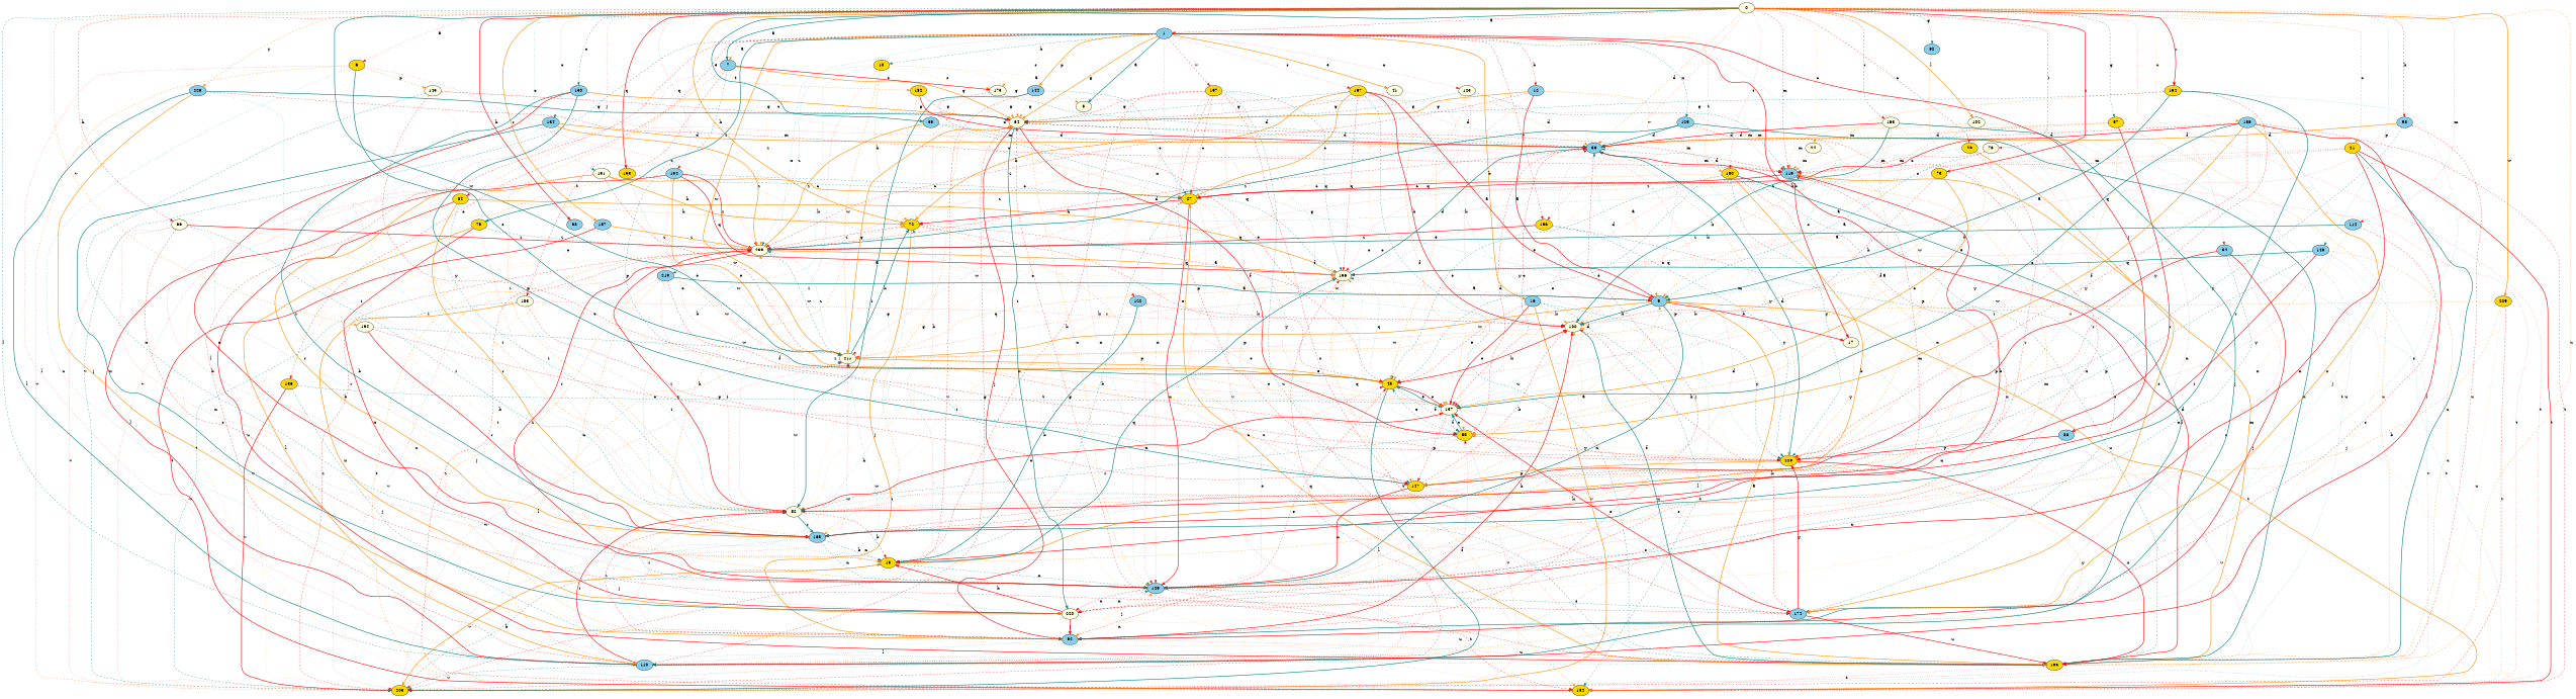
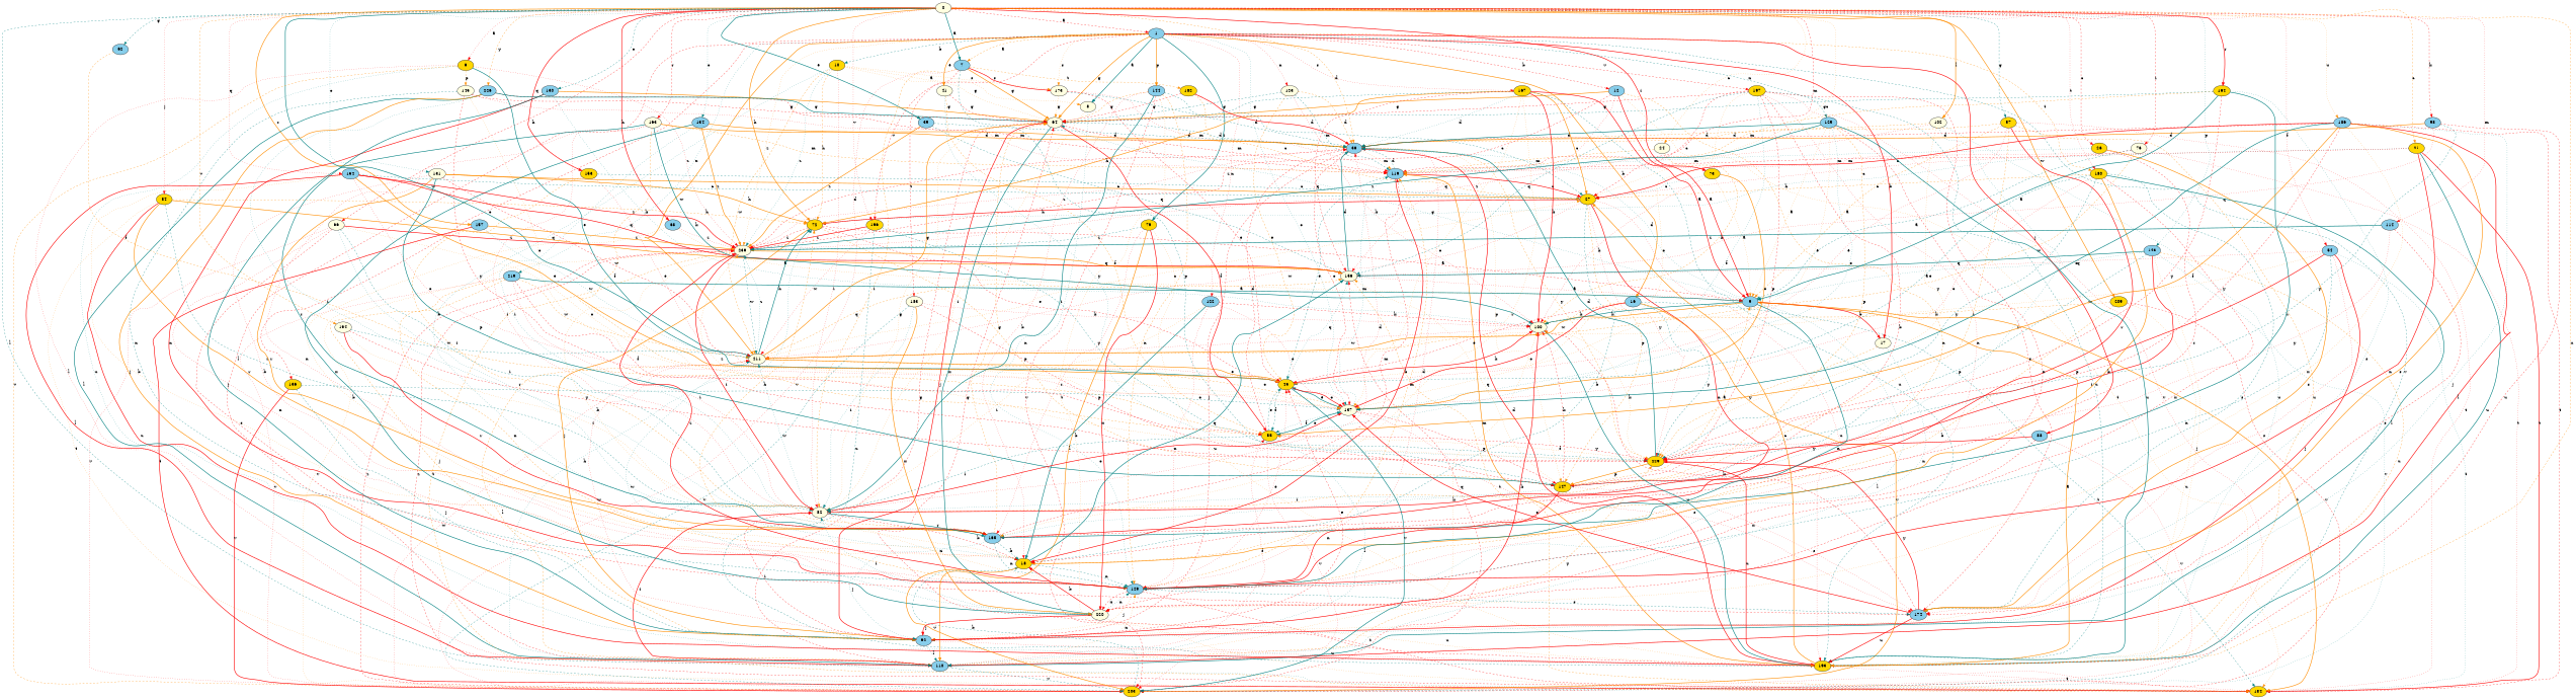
  strict digraph {
    node [fillcolor=skyblue style=filled]
    edge [color=red style=dashed]
    0 [fillcolor=lightyellow]
    1
    6 [fillcolor=gold]
    7
    21 [fillcolor=gold]
    24 [fillcolor=lightyellow]
    26 [fillcolor=gold]
    27 [fillcolor=gold]
    36
    39
    54
    57 [fillcolor=gold]
    62
    66 [fillcolor=lightyellow]
    68
    72 [fillcolor=gold]
    73 [fillcolor=gold]
    76 [fillcolor=lightyellow]
    84 [fillcolor=gold]
    98
    102 [fillcolor=lightyellow]
    110
    114
    119
    130
    131 [fillcolor=lightyellow]
    134
    143
    153 [fillcolor=gold]
    154
    157
    163 [fillcolor=lightyellow]
    164 [fillcolor=gold]
    180 [fillcolor=gold]
    186
    193 [fillcolor=gold]
    194 [fillcolor=lightyellow]
    196 [fillcolor=gold]
    209 [fillcolor=gold]
    211 [fillcolor=lightyellow]
    226
    8 [fillcolor=lightyellow]
    10 [fillcolor=gold]
    12
    16
    17 [fillcolor=lightyellow]
    41 [fillcolor=lightyellow]
    64 [fillcolor=lightyellow]
    79 [fillcolor=gold]
    88
    122
    123 [fillcolor=lightyellow]
    125
    136 [fillcolor=gold]
    137 [fillcolor=lightyellow]
    144
    167 [fillcolor=gold]
    173 [fillcolor=lightyellow]
    197 [fillcolor=gold]
    203 [fillcolor=gold]
    219
    239 [fillcolor=lightyellow]
    45 [fillcolor=gold]
    145 [fillcolor=lightyellow]
    82 [fillcolor=lightyellow]
    147 [fillcolor=gold]
    182 [fillcolor=gold]
    183 [fillcolor=lightyellow]
    129
    184 [fillcolor=gold]
    100 [fillcolor=lightyellow]
    165
    174
    18 [fillcolor=gold]
    229 [fillcolor=gold]
    92
    156 [fillcolor=lightyellow]
    9
    55 [fillcolor=gold]
    220 [fillcolor=lightyellow]
    0 -> 1 [label=a]
    0 -> 6 [label=a style=dotted]
    0 -> 7 [color=teal label=a style=bold]
    0 -> 21 [color=darkorange label=c]
    0 -> 24 [color=darkorange label=c style=dotted]
    0 -> 26 [label=c]
    0 -> 27 [color=darkorange label=c style=dotted]
    0 -> 36 [color=darkorange label=d]
    0 -> 39 [color=teal label=e style=bold]
    0 -> 54 [label=f style=dotted]
    0 -> 57 [color=teal label=g]
    0 -> 62 [color=teal label=g]
    0 -> 66 [label=h]
    0 -> 68 [label=h style=bold]
    0 -> 72 [color=darkorange label=h style=bold]
    0 -> 73 [label=i style=bold]
    0 -> 76 [label=i]
    0 -> 84 [label=j style=dotted]
    0 -> 98 [label=k]
    0 -> 102 [color=darkorange label=l style=bold]
    0 -> 110 [color=teal label=l]
    0 -> 114 [label=m style=dotted]
    0 -> 119 [label=m]
    0 -> 130 [color=teal label=o]
    0 -> 131 [color=teal label=o style=dotted]
    0 -> 134 [color=teal label=o style=dotted]
    0 -> 143 [color=teal label=p style=dotted]
    0 -> 153 [label=q style=bold]
    0 -> 154 [label=q style=dotted]
    0 -> 157 [color=darkorange label=r style=bold]
    0 -> 163 [label=r]
    0 -> 164 [label=r style=bold]
    0 -> 180 [label=t style=dotted]
    0 -> 186 [color=darkorange label=u style=dotted]
    0 -> 193 [color=darkorange label=u]
    0 -> 194 [color=darkorange label=v]
    0 -> 196 [label=v style=dotted]
    0 -> 209 [color=darkorange label=w style=bold]
    0 -> 211 [color=teal label=w style=bold]
    0 -> 226 [color=darkorange label=y]
    1 -> 7 [color=darkorange label=a]
    1 -> 110 [label=l]
    1 -> 180 [color=darkorange label=t]
    1 -> 196 [label=v]
    1 -> 211 [color=darkorange label=w style=bold]
    1 -> 8 [color=teal label=a style=bold]
    1 -> 10 [color=teal label=b]
    1 -> 12 [label=b]
    1 -> 16 [color=darkorange label=b style=bold]
    1 -> 17 [label=b style=bold]
    1 -> 41 [color=darkorange label=e style=bold]
    1 -> 64 [color=darkorange label=g style=bold]
    1 -> 79 [color=teal label=i style=bold]
    1 -> 88 [label=j style=bold]
    1 -> 122 [label=n style=dotted]
    1 -> 123 [label=n style=dotted]
    1 -> 125 [color=teal label=n]
    1 -> 136 [label=o]
    1 -> 137 [color=teal label=o style=dotted]
    1 -> 144 [color=darkorange label=p style=bold]
    1 -> 167 [label=s style=dotted]
    1 -> 173 [color=darkorange label=s style=dotted]
    1 -> 197 [label=v]
    1 -> 203 [color=teal label=v]
    1 -> 219 [color=teal label=x style=dotted]
    1 -> 239 [color=darkorange label=z style=dotted]
    6 -> 110 [label=l style=dotted]
    6 -> 193 [color=teal label=u style=dotted]
    6 -> 203 [color=darkorange label=v]
    6 -> 239 [label=z style=dotted]
    6 -> 45 [color=teal label=e style=bold]
    6 -> 145 [color=darkorange label=p]
    7 -> 64 [color=darkorange label=g style=bold]
    7 -> 173 [label=s style=bold]
    7 -> 203 [label=v style=dotted]
    7 -> 82 [color=darkorange label=i]
    7 -> 147 [color=teal label=p]
    7 -> 182 [color=darkorange label=t]
    7 -> 183 [label=t]
    21 -> 27 [label=c style=dotted]
    21 -> 72 [color=teal label=h style=dotted]
    21 -> 119 [label=m style=dotted]
    21 -> 193 [color=teal label=u style=bold]
    21 -> 129 [label=n style=bold]
    21 -> 184 [label=t style=bold]
    24 -> 119 [color=darkorange label=m]
    24 -> 100 [color=darkorange label=k]
    26 -> 119 [color=teal label=m style=dotted]
    26 -> 165 [label=r]
    26 -> 174 [color=darkorange label=s style=bold]
    27 -> 72 [label=h style=bold]
    27 -> 193 [label=u style=dotted]
    27 -> 211 [label=w style=dotted]
    27 -> 147 [color=darkorange label=p]
    27 -> 129 [label=n style=bold]
    27 -> 18 [color=teal label=b]
    27 -> 229 [label=y style=dotted]
    36 -> 119 [color=darkorange label=m style=dotted]
    36 -> 137 [label=o]
    36 -> 239 [label=z style=dotted]
    36 -> 147 [color=darkorange label=p style=dotted]
    36 -> 229 [color=darkorange label=y]
    36 -> 92 [label=j]
    39 -> 36 [color=teal label=d]
    39 -> 239 [color=darkorange label=z style=bold]
    39 -> 156 [color=teal label=q]
    54 -> 211 [color=darkorange label=w style=dotted]
    54 -> 147 [label=p style=bold]
    54 -> 129 [color=teal label=n]
    54 -> 184 [color=teal label=t style=dotted]
    54 -> 174 [label=s style=dotted]
    54 -> 92 [label=j style=bold]
    54 -> 156 [label=q style=dotted]
    57 -> 36 [color=darkorange label=d]
    57 -> 193 [color=darkorange label=u]
    57 -> 45 [label=e style=dotted]
    57 -> 82 [color=darkorange label=i]
    57 -> 184 [label=t style=dotted]
    57 -> 165 [label=r style=bold]
    57 -> 9 [color=darkorange label=a]
    62 -> 55 [color=darkorange label=f]
    66 -> 137 [color=darkorange label=o style=dotted]
    66 -> 203 [label=v style=dotted]
    66 -> 239 [label=z style=bold]
    66 -> 82 [color=teal label=i]
    66 -> 129 [label=n style=dotted]
    66 -> 165 [color=teal label=r style=dotted]
    66 -> 174 [label=s]
    68 -> 239 [label=z style=dotted]
    68 -> 18 [color=darkorange label=b style=dotted]
    68 -> 9 [color=darkorange label=a style=dotted]
    72 -> 239 [label=z]
    72 -> 45 [label=e]
    72 -> 147 [color=darkorange label=p]
    72 -> 92 [color=darkorange label=j style=bold]
    72 -> 9 [label=a]
    73 -> 27 [color=teal label=c style=dotted]
    73 -> 137 [color=darkorange label=o style=bold]
-   73 -> 100 [label=k]
+   73 -> 100 [label=k style=dotted]
    73 -> 9 [color=darkorange label=a style=dotted]
    76 -> 119 [label=m]
    76 -> 211 [color=darkorange label=w]
    76 -> 184 [label=t style=dotted]
    76 -> 9 [color=teal label=a]
    84 -> 72 [color=darkorange label=h]
    84 -> 193 [label=u style=bold]
    84 -> 82 [color=teal label=i]
    84 -> 184 [color=darkorange label=t style=dotted]
    84 -> 165 [color=darkorange label=r style=bold]
    84 -> 156 [color=darkorange label=q style=bold]
    98 -> 36 [color=darkorange label=d style=bold]
    98 -> 193 [label=u]
    98 -> 229 [color=teal label=y]
    98 -> 156 [label=q style=dotted]
    102 -> 36 [color=darkorange label=d]
    102 -> 193 [color=teal label=u style=dotted]
    102 -> 239 [label=z style=dotted]
    102 -> 165 [color=teal label=r style=dotted]
    102 -> 229 [color=darkorange label=y style=dotted]
    110 -> 64 [label=g]
    110 -> 203 [color=teal label=v]
    110 -> 82 [label=i style=bold]
    110 -> 129 [color=darkorange label=n style=dotted]
    110 -> 100 [color=darkorange label=k style=dotted]
    110 -> 229 [color=darkorange label=y]
    110 -> 55 [label=f style=dotted]
    114 -> 239 [color=teal label=z style=bold]
    114 -> 174 [label=s]
    114 -> 229 [label=y style=dotted]
    119 -> 27 [label=c style=bold]
    119 -> 36 [color=teal label=d]
    119 -> 45 [color=teal label=e]
    119 -> 18 [label=b style=bold]
    130 -> 64 [color=darkorange label=g style=bold]
-   130 -> 147 [color=teal label=p style=bold]
+   131 -> 147 [color=teal label=p style=bold]
    130 -> 129 [label=n style=bold]
    130 -> 100 [color=teal label=k style=dotted]
    130 -> 165 [color=teal label=r style=bold]
    131 -> 27 [color=darkorange label=c style=bold]
    131 -> 72 [color=darkorange label=h style=bold]
    131 -> 211 [label=w]
    131 -> 165 [color=darkorange label=r style=bold]
    131 -> 18 [label=b style=dotted]
    134 -> 36 [color=darkorange label=d style=bold]
    134 -> 239 [color=darkorange label=z style=bold]
    134 -> 82 [color=teal label=i style=dotted]
    134 -> 220 [color=teal label=x style=bold]
    143 -> 193 [color=darkorange label=u]
    143 -> 203 [color=teal label=v style=dotted]
    143 -> 82 [label=i style=bold]
    143 -> 147 [color=teal label=p]
    143 -> 92 [color=darkorange label=j style=dotted]
    143 -> 156 [color=teal label=q style=bold]
    143 -> 9 [color=teal label=a style=dotted]
    153 -> 27 [color=teal label=c]
    153 -> 45 [label=e style=dotted]
    153 -> 82 [color=darkorange label=i]
    154 -> 27 [color=teal label=c]
    154 -> 110 [label=l style=bold]
    154 -> 137 [label=o style=dotted]
    154 -> 239 [label=z style=bold]
    154 -> 45 [color=darkorange label=e style=bold]
    154 -> 18 [color=darkorange label=b style=dotted]
    154 -> 156 [label=q style=bold]
    157 -> 211 [color=teal label=w style=dotted]
    157 -> 239 [color=darkorange label=z style=bold]
    157 -> 184 [label=t style=bold]
-   163 -> 36 [label=d style=bold]
+   163 -> 36 [color=darkorange label=d style=bold]
    163 -> 119 [color=darkorange label=m]
    163 -> 82 [label=i style=dotted]
    163 -> 129 [label=n style=dotted]
    163 -> 100 [color=teal label=k style=bold]
    163 -> 92 [color=teal label=j style=bold]
    163 -> 55 [color=darkorange label=f]
    164 -> 119 [color=darkorange label=m]
    164 -> 64 [color=teal label=g]
    164 -> 165 [color=teal label=r style=bold]
    164 -> 174 [color=teal label=s style=dotted]
    164 -> 229 [label=y]
    164 -> 9 [color=teal label=a style=bold]
    180 -> 27 [color=darkorange label=c]
    180 -> 110 [color=teal label=l style=bold]
    180 -> 137 [label=o style=dotted]
    180 -> 45 [color=teal label=e]
    180 -> 174 [color=teal label=s]
    180 -> 18 [color=darkorange label=b style=bold]
    180 -> 229 [color=teal label=y]
    180 -> 220 [label=x]
    186 -> 27 [label=c style=bold]
    186 -> 36 [label=d]
    186 -> 110 [label=l style=bold]
    186 -> 137 [color=teal label=o style=bold]
    186 -> 184 [label=t]
    186 -> 174 [color=darkorange label=s style=bold]
    186 -> 229 [label=y]
    186 -> 92 [color=teal label=j style=dotted]
    186 -> 55 [color=darkorange label=f style=bold]
    186 -> 220 [color=darkorange label=x style=dotted]
    193 -> 27 [color=darkorange label=c style=bold]
    193 -> 36 [label=d style=bold]
    193 -> 119 [color=darkorange label=m style=bold]
    193 -> 64 [label=g]
    193 -> 184 [label=t style=dotted]
    193 -> 9 [color=darkorange label=a style=bold]
    194 -> 211 [color=teal label=w]
    194 -> 82 [color=darkorange label=i style=dotted]
    194 -> 165 [label=r style=bold]
    194 -> 229 [label=y]
    196 -> 193 [color=teal label=u]
    196 -> 211 [label=w style=dotted]
    196 -> 239 [label=z style=bold]
    196 -> 229 [color=teal label=y]
    209 -> 193 [color=darkorange label=u style=dotted]
    209 -> 203 [label=v]
    209 -> 100 [color=darkorange label=k]
    209 -> 18 [color=darkorange label=b]
    211 -> 27 [color=darkorange label=c style=dotted]
    211 -> 72 [color=teal label=h style=bold]
    211 -> 110 [color=darkorange label=l]
    211 -> 64 [color=darkorange label=g style=bold]
    211 -> 137 [color=darkorange label=o]
    211 -> 239 [color=teal label=z style=dotted]
    211 -> 45 [color=darkorange label=e style=bold]
    211 -> 156 [color=darkorange label=q]
    226 -> 110 [color=teal label=l style=bold]
    226 -> 119 [label=m]
    226 -> 64 [color=teal label=g style=bold]
    226 -> 82 [color=teal label=i style=dotted]
    226 -> 92 [color=darkorange label=j style=bold]
    8 -> 82 [color=darkorange label=i style=dotted]
    8 -> 129 [color=teal label=n style=dotted]
    10 -> 72 [color=darkorange label=h]
    10 -> 211 [color=darkorange label=w]
    10 -> 8 [color=darkorange label=a style=dotted]
    10 -> 64 [color=darkorange label=g style=dotted]
    10 -> 173 [color=darkorange label=s style=dotted]
    10 -> 239 [color=teal label=z style=dotted]
    10 -> 82 [label=i style=dotted]
    10 -> 18 [color=teal label=b style=dotted]
    12 -> 64 [color=darkorange label=g style=bold]
    12 -> 239 [label=z]
    12 -> 129 [color=darkorange label=n]
    12 -> 184 [color=darkorange label=t style=dotted]
    12 -> 156 [label=q style=dotted]
    12 -> 9 [label=a style=bold]
    16 -> 137 [label=o style=bold]
    16 -> 203 [color=darkorange label=v style=bold]
    16 -> 45 [label=e]
    16 -> 184 [color=teal label=t]
    16 -> 100 [color=darkorange label=k]
    16 -> 229 [color=teal label=y]
    17 -> 129 [color=teal label=n style=dotted]
    17 -> 229 [color=darkorange label=y]
    41 -> 64 [label=g]
    41 -> 229 [color=teal label=y style=dotted]
    41 -> 55 [color=darkorange label=f]
    64 -> 36 [color=teal label=d]
    64 -> 119 [label=m]
    64 -> 92 [label=j style=bold]
    64 -> 55 [label=f style=bold]
    64 -> 220 [color=teal label=x style=bold]
    79 -> 110 [color=darkorange label=l style=bold]
    79 -> 193 [color=darkorange label=u style=dotted]
    79 -> 239 [color=teal label=z]
    79 -> 165 [label=r style=dotted]
    79 -> 220 [label=x style=bold]
    88 -> 203 [label=v style=dotted]
    88 -> 229 [label=y style=bold]
    88 -> 220 [label=x]
    122 -> 137 [label=o style=dotted]
    122 -> 82 [color=darkorange label=i style=dotted]
    122 -> 129 [label=n style=dotted]
    122 -> 100 [label=k]
    122 -> 18 [color=teal label=b style=bold]
    123 -> 36 [color=darkorange label=d]
    123 -> 119 [color=teal label=m]
    123 -> 64 [color=teal label=g]
    123 -> 45 [color=darkorange label=e]
    123 -> 100 [label=k style=dotted]
    125 -> 36 [color=teal label=d style=bold]
    125 -> 193 [color=teal label=u style=bold]
    125 -> 137 [color=teal label=o style=dotted]
    125 -> 239 [color=teal label=z style=bold]
    125 -> 45 [color=darkorange label=e style=dotted]
    125 -> 147 [color=darkorange label=p]
    125 -> 9 [color=darkorange label=a style=dotted]
    125 -> 220 [label=x]
    136 -> 137 [color=teal label=o]
    136 -> 203 [label=v style=bold]
    136 -> 92 [color=teal label=j]
    137 -> 119 [color=teal label=m style=dotted]
    137 -> 45 [color=teal label=e style=bold]
    137 -> 147 [label=p]
    137 -> 174 [label=s style=dotted]
    137 -> 55 [color=teal label=f style=dotted]
    144 -> 27 [color=teal label=c]
    144 -> 64 [color=darkorange label=g]
    144 -> 203 [label=v]
    144 -> 82 [color=teal label=i style=bold]
    144 -> 129 [color=darkorange label=n]
    144 -> 184 [color=darkorange label=t style=dotted]
    144 -> 18 [label=b style=dotted]
    167 -> 27 [color=darkorange label=c style=bold]
    167 -> 36 [color=teal label=d style=dotted]
    167 -> 72 [color=darkorange label=h style=bold]
    167 -> 193 [color=teal label=u]
    167 -> 64 [color=teal label=g]
    167 -> 137 [color=darkorange label=o style=dotted]
    167 -> 100 [label=k style=bold]
    167 -> 165 [color=darkorange label=r style=dotted]
    167 -> 156 [label=q]
    167 -> 9 [label=a style=bold]
    173 -> 36 [color=teal label=d]
    173 -> 119 [label=m style=dotted]
    173 -> 64 [color=darkorange label=g style=dotted]
    173 -> 45 [label=e]
    197 -> 27 [label=c]
    197 -> 193 [color=teal label=u]
    197 -> 64 [label=g]
    197 -> 137 [color=darkorange label=o style=dotted]
    197 -> 203 [label=v style=dotted]
    197 -> 147 [label=p]
    197 -> 129 [label=n style=dotted]
    197 -> 174 [label=s]
    197 -> 18 [label=b]
    197 -> 156 [color=teal label=q]
    197 -> 55 [color=teal label=f style=dotted]
    203 -> 211 [label=w style=dotted]
    203 -> 239 [label=z]
    203 -> 18 [color=teal label=b]
    203 -> 156 [label=q]
    219 -> 211 [color=darkorange label=w]
    219 -> 203 [label=v style=dotted]
    219 -> 82 [label=i style=dotted]
    219 -> 129 [color=darkorange label=n]
    219 -> 92 [color=darkorange label=j]
    219 -> 9 [color=teal label=a style=bold]
    219 -> 55 [label=f]
    239 -> 36 [label=d]
    239 -> 211 [color=teal label=w]
    239 -> 203 [color=darkorange label=v style=dotted]
    239 -> 82 [label=i style=bold]
    239 -> 184 [color=darkorange label=t]
    239 -> 18 [color=darkorange label=b style=dotted]
    239 -> 156 [color=darkorange label=q style=bold]
    45 -> 137 [label=o style=bold]
    45 -> 203 [color=teal label=v style=bold]
    45 -> 100 [label=k style=bold]
    45 -> 156 [color=teal label=q style=dotted]
    45 -> 55 [color=teal label=f]
    145 -> 119 [label=m style=dotted]
    145 -> 64 [label=g]
    145 -> 137 [color=darkorange label=o style=dotted]
    145 -> 129 [color=teal label=n]
    145 -> 229 [label=y]
    82 -> 36 [label=d style=dotted]
    82 -> 211 [color=teal label=w style=dotted]
    82 -> 64 [color=darkorange label=g style=dotted]
    82 -> 137 [label=o style=bold]
    82 -> 129 [color=darkorange label=n style=dotted]
    82 -> 165 [color=teal label=r style=bold]
    82 -> 18 [label=b]
    147 -> 82 [color=teal label=i style=dotted]
    147 -> 129 [label=n style=bold]
    147 -> 100 [label=k]
    147 -> 174 [label=s style=dotted]
    147 -> 156 [color=darkorange label=q style=dotted]
    147 -> 9 [color=darkorange label=a]
    182 -> 27 [color=darkorange label=c]
    182 -> 36 [label=d style=bold]
    182 -> 64 [label=g]
    183 -> 203 [color=teal label=v]
    183 -> 82 [color=teal label=i style=dotted]
    183 -> 147 [label=p]
    183 -> 100 [label=k style=dotted]
    183 -> 220 [color=darkorange label=x style=bold]
    129 -> 36 [label=d style=dotted]
    129 -> 119 [color=darkorange label=m]
    129 -> 239 [label=z style=bold]
    129 -> 45 [label=e style=dotted]
    129 -> 184 [label=t]
    129 -> 174 [color=teal label=s]
    129 -> 92 [color=darkorange label=j style=dotted]
    129 -> 220 [label=x]
    184 -> 72 [color=teal label=h style=dotted]
    184 -> 239 [label=z]
    100 -> 193 [color=teal label=u style=bold]
    100 -> 211 [label=w style=dotted]
    165 -> 72 [color=darkorange label=h]
    165 -> 119 [label=m]
    165 -> 64 [color=darkorange label=g]
    165 -> 129 [color=teal label=n]
    165 -> 18 [color=teal label=b]
    165 -> 92 [color=teal label=j style=dotted]
    174 -> 193 [label=u style=bold]
    174 -> 137 [label=o style=bold]
    174 -> 100 [label=k]
    174 -> 229 [label=y style=bold]
    18 -> 203 [color=darkorange label=v style=bold]
    18 -> 129 [color=teal label=n]
    18 -> 156 [color=teal label=q style=bold]
    229 -> 36 [color=teal label=d style=bold]
    229 -> 193 [label=u style=bold]
    229 -> 239 [color=darkorange label=z style=dotted]
    229 -> 147 [color=darkorange label=p style=bold]
    229 -> 100 [color=darkorange label=k style=dotted]
    229 -> 55 [color=darkorange label=f style=dotted]
    92 -> 110 [color=teal label=l style=dotted]
    92 -> 193 [label=u style=dotted]
    92 -> 211 [label=w style=dotted]
    92 -> 45 [label=e]
    92 -> 82 [label=i]
    92 -> 100 [label=k style=bold]
    156 -> 36 [color=teal label=d style=bold]
    156 -> 184 [color=darkorange label=t]
    156 -> 9 [label=a style=dotted]
    9 -> 36 [color=teal label=d style=dotted]
    9 -> 110 [color=teal label=l style=dotted]
    9 -> 211 [color=darkorange label=w style=bold]
    9 -> 17 [label=b style=bold]
    9 -> 64 [color=teal label=g style=dotted]
    9 -> 129 [color=teal label=n style=bold]
    9 -> 184 [color=darkorange label=t style=bold]
    9 -> 100 [color=teal label=k style=bold]
    55 -> 36 [label=d]
    55 -> 110 [color=teal label=l style=dotted]
    55 -> 137 [color=teal label=o style=bold]
    55 -> 203 [label=v style=dotted]
    55 -> 45 [color=teal label=e]
    55 -> 82 [color=teal label=i]
    55 -> 229 [label=y]
    220 -> 193 [color=darkorange label=u style=dotted]
    220 -> 211 [color=teal label=w style=dotted]
    220 -> 82 [color=teal label=i style=dotted]
    220 -> 129 [color=teal label=n style=dotted]
    220 -> 18 [label=b style=bold]
    220 -> 92 [label=j style=bold]
  }
